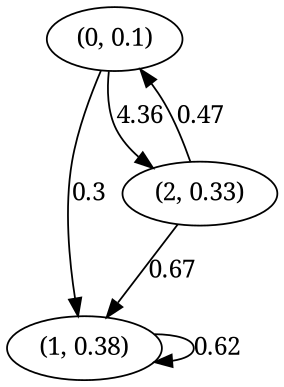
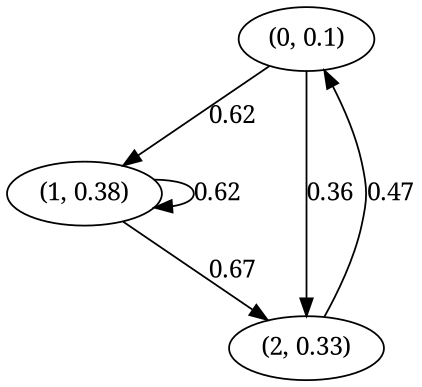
  digraph {
    fontname="Noto Serif"
    node [fontname="Noto Serif"]
    edge [fontname="Noto Serif"]
    n1 [label="(0, 0.1)"]
    n2 [label="(1, 0.38)"]
    n3 [label="(2, 0.33)"]
-   n1 -> n2 [label=0.3]
-   n1 -> n3 [label=4.36]
+   n1 -> n2 [label=0.62]
+   n1 -> n3 [label=0.36]
    n2 -> n2 [label=0.62]
    n3 -> n1 [label=0.47]
-   n3 -> n2 [label=0.67]
+   n2 -> n3 [label=0.67]
  }
